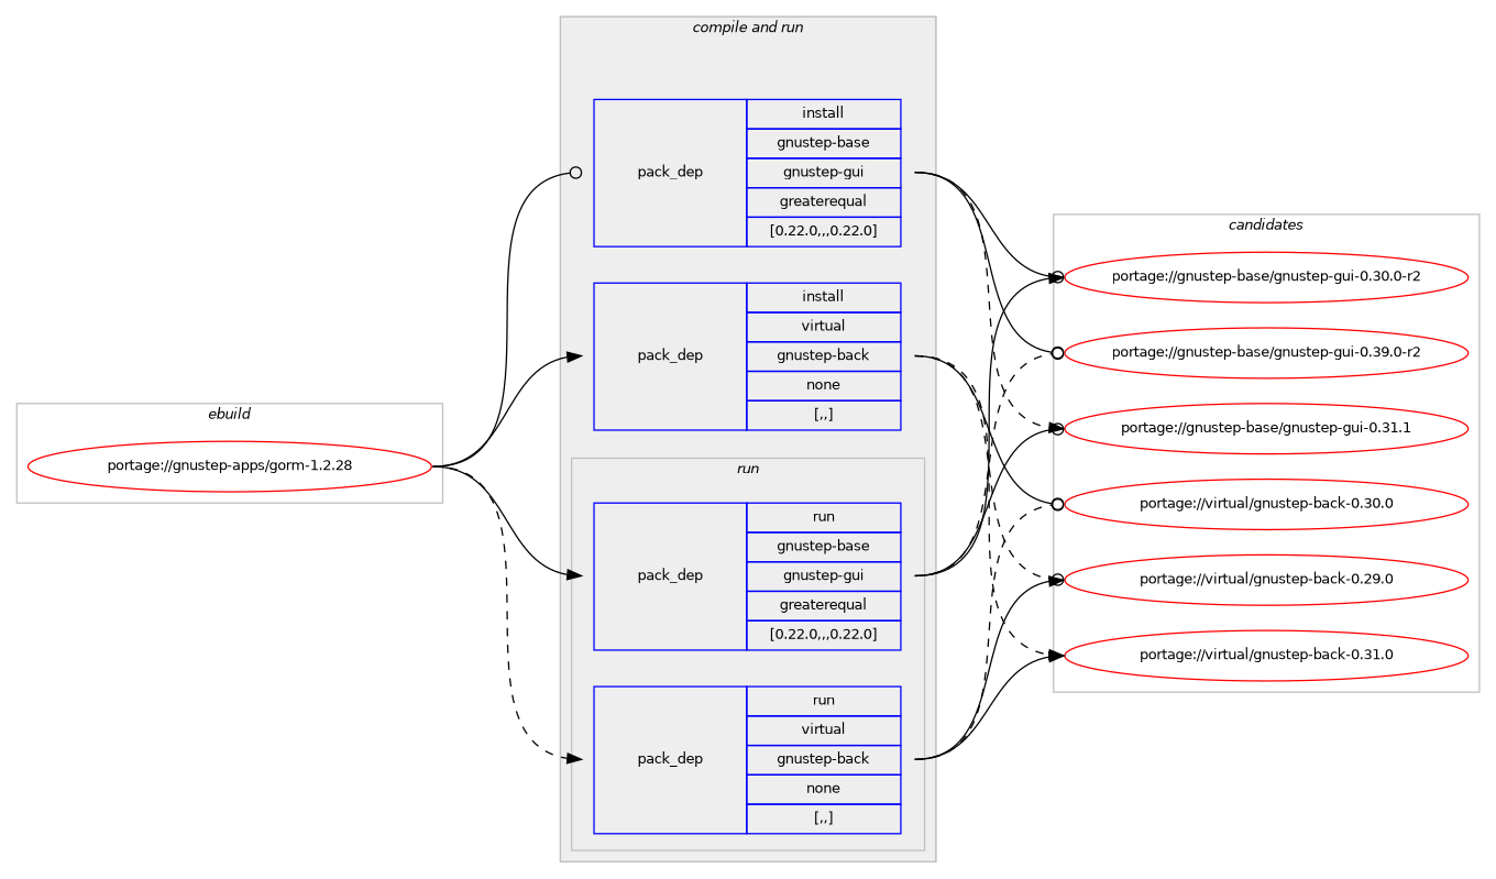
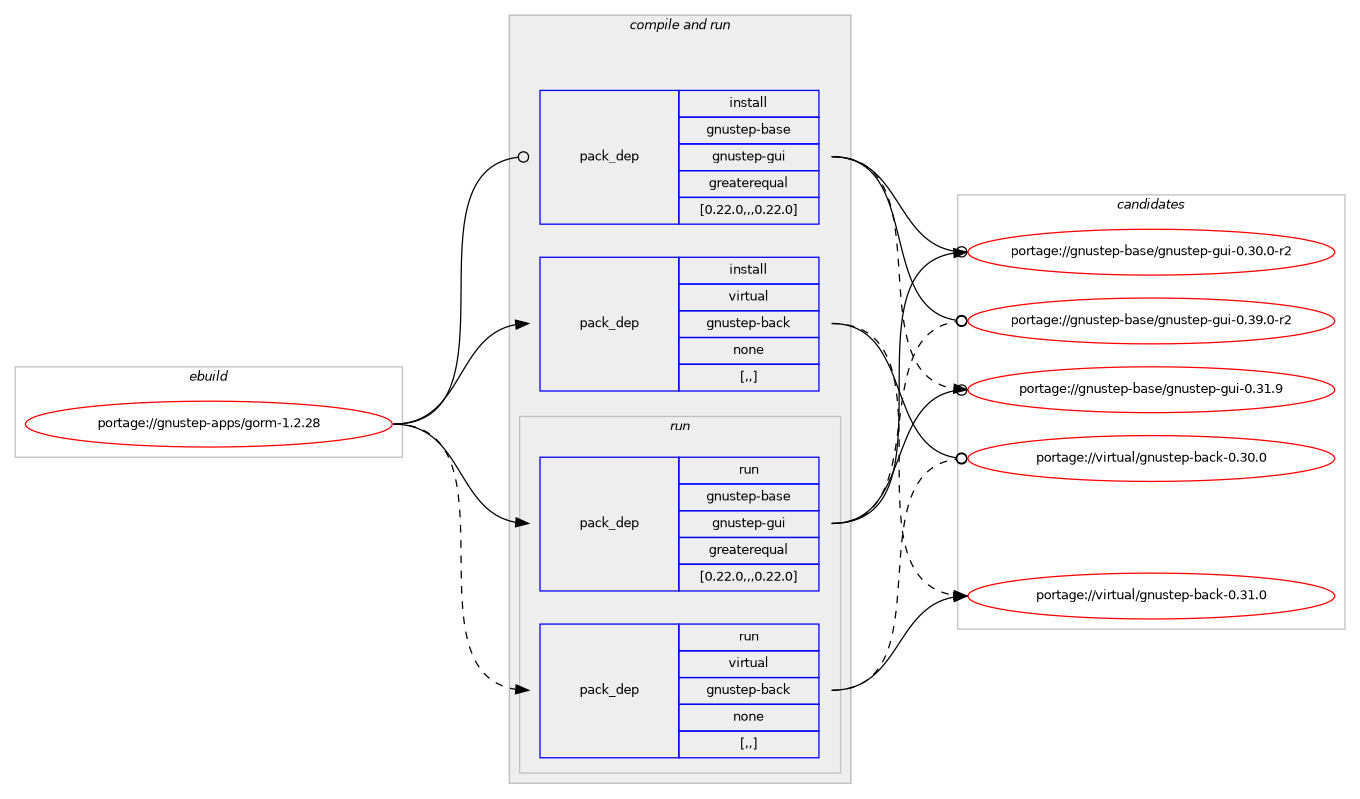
  digraph {
    compound=true
    concentrate=true
    fontname=Helvetica
    fontsize=10
    newrank=true
    rankdir=LR
    ranksep=1.5
    node [color=red fontname=Helvetica fontsize=10]
    edge [arrowhead=odot headport=w style=solid tailport=e weight=100]
    n1 [label="portage://gnustep-apps/gorm-1.2.28" width=4]
    n2 [color=blue label=<<TABLE BORDER="0" CELLBORDER="1" CELLSPACING="0" CELLPADDING="4" WIDTH="220"><TR><TD ROWSPAN="6" CELLPADDING="30">pack_dep</TD></TR><TR><TD WIDTH="110">install</TD></TR><TR><TD>gnustep-base</TD></TR><TR><TD>gnustep-gui</TD></TR><TR><TD>greaterequal</TD></TR><TR><TD>[0.22.0,,,0.22.0]</TD></TR></TABLE>> shape=none]
    n3 [color=blue label=<<TABLE BORDER="0" CELLBORDER="1" CELLSPACING="0" CELLPADDING="4" WIDTH="220"><TR><TD ROWSPAN="6" CELLPADDING="30">pack_dep</TD></TR><TR><TD WIDTH="110">install</TD></TR><TR><TD>virtual</TD></TR><TR><TD>gnustep-back</TD></TR><TR><TD>none</TD></TR><TR><TD>[,,]</TD></TR></TABLE>> shape=none]
    n4 [color=blue label=<<TABLE BORDER="0" CELLBORDER="1" CELLSPACING="0" CELLPADDING="4" WIDTH="220"><TR><TD ROWSPAN="6" CELLPADDING="30">pack_dep</TD></TR><TR><TD WIDTH="110">run</TD></TR><TR><TD>gnustep-base</TD></TR><TR><TD>gnustep-gui</TD></TR><TR><TD>greaterequal</TD></TR><TR><TD>[0.22.0,,,0.22.0]</TD></TR></TABLE>> shape=none]
    n5 [color=blue label=<<TABLE BORDER="0" CELLBORDER="1" CELLSPACING="0" CELLPADDING="4" WIDTH="220"><TR><TD ROWSPAN="6" CELLPADDING="30">pack_dep</TD></TR><TR><TD WIDTH="110">run</TD></TR><TR><TD>virtual</TD></TR><TR><TD>gnustep-back</TD></TR><TR><TD>none</TD></TR><TR><TD>[,,]</TD></TR></TABLE>> shape=none]
-   n6 [label="portage://gnustep-base/gnustep-gui-0.31.1" width=4]
+   n6 [label="portage://gnustep-base/gnustep-gui-0.31.9" width=4]
    n7 [label="portage://gnustep-base/gnustep-gui-0.30.0-r2" width=4]
    n8 [label="portage://gnustep-base/gnustep-gui-0.39.0-r2" width=4]
    n9 [label="portage://virtual/gnustep-back-0.31.0" width=4]
    n10 [label="portage://virtual/gnustep-back-0.30.0" width=4]
-   n11 [label="portage://virtual/gnustep-back-0.29.0" width=4]
    subgraph cluster_1 {
      color=gray
      label=<<i>ebuild</i>>
      n1
    }
    subgraph cluster_2 {
      color=gray
      label=<<i>dependencies</i>>
      subgraph cluster_3 {
        color=gray
        fillcolor="#eeeeee"
        label=<<i>compile</i>>
        style=filled
        subgraph sub_4 {
          color=gray
          fillcolor="#eeeeee"
          label=<<i>compile</i>>
          style=filled
          n2
        }
        subgraph sub_5 {
          color=gray
          fillcolor="#eeeeee"
          label=<<i>compile</i>>
          style=filled
          n3
        }
      }
      subgraph cluster_6 {
        color=gray
        fillcolor="#eeeeee"
        label=<<i>compile and run</i>>
        style=filled
      }
      subgraph cluster_7 {
        color=gray
        fillcolor="#eeeeee"
        label=<<i>run</i>>
        style=filled
        subgraph sub_8 {
          color=gray
          fillcolor="#eeeeee"
          label=<<i>run</i>>
          style=filled
          n4
        }
        subgraph sub_9 {
          color=gray
          fillcolor="#eeeeee"
          label=<<i>run</i>>
          style=filled
          n5
        }
      }
    }
    subgraph cluster_10 {
      color=gray
      label=<<i>candidates</i>>
      rank=same
      subgraph sub_11 {
        color=black
        label=<<i>candidates</i>>
        nodesep=1
        rank=same
        n6
        n7
        n8
      }
      subgraph sub_12 {
        color=black
        label=<<i>candidates</i>>
        nodesep=1
        rank=same
        n9
        n10
-       n11
      }
      subgraph sub_13 {
        color=black
        label=<<i>candidates</i>>
        nodesep=1
        rank=same
        n6
        n7
        n8
      }
      subgraph sub_14 {
        color=black
        label=<<i>candidates</i>>
        nodesep=1
        rank=same
        n9
        n10
-       n11
      }
    }
    n1 -> n2 [weight=20]
    n1 -> n3 [arrowhead=normal weight=20]
    n1 -> n4 [arrowhead=normal weight=20]
    n1 -> n5 [arrowhead=normal style=dashed weight=20]
    n2 -> n6 [arrowhead=normal style=dashed]
    n2 -> n7
    n2 -> n8
    n3 -> n9 [arrowhead=normal style=dashed]
    n3 -> n10
-   n3 -> n11 [style=dashed]
    n4 -> n6
    n4 -> n7 [arrowhead=normal]
    n4 -> n8 [style=dashed]
    n5 -> n9 [arrowhead=normal]
    n5 -> n10 [style=dashed]
-   n5 -> n11 [arrowhead=normal]
  }
